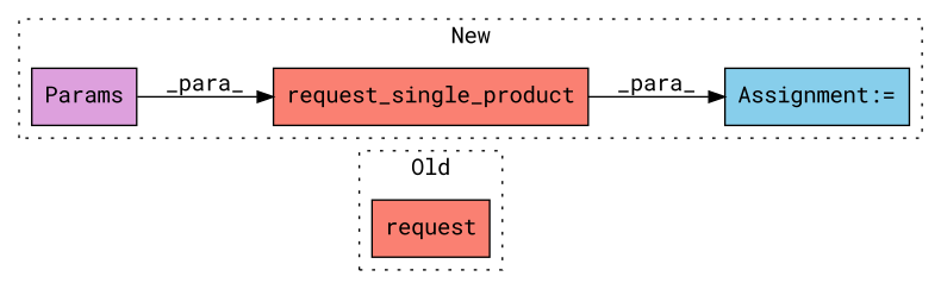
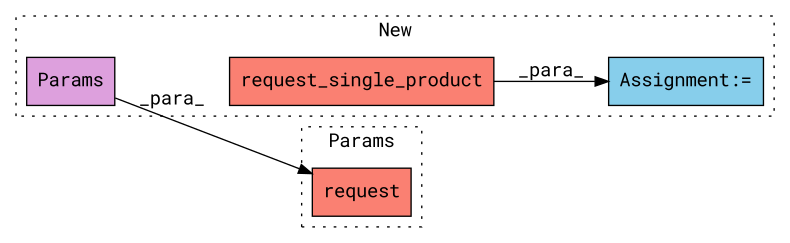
  digraph {
    fontname="Roboto Mono"
    rankdir=LR
    node [a=32 fillcolor=salmon fontname="Roboto Mono" shape=box style=filled]
    edge [fontname="Roboto Mono"]
    n1 [fillcolor=plum l="7,1" label=Params s="6000,6065"]
    n2 [l="23,1" label=request_single_product s="5953,6066"]
    n3 [a=7 fillcolor=skyblue l=1 label="Assignment:=" s=5947]
    n4 [a=6 l=7 label=request s=5001]
    subgraph cluster_1 {
      label=New
      style=dotted
      n1
      n2
      n3
    }
    subgraph cluster_2 {
-     label=Old
+     label=Params
      style=dotted
      n4
    }
-   n1 -> n2 [label=_para_]
+   n1 -> n4 [label=_para_]
    n2 -> n3 [label=_para_]
  }
